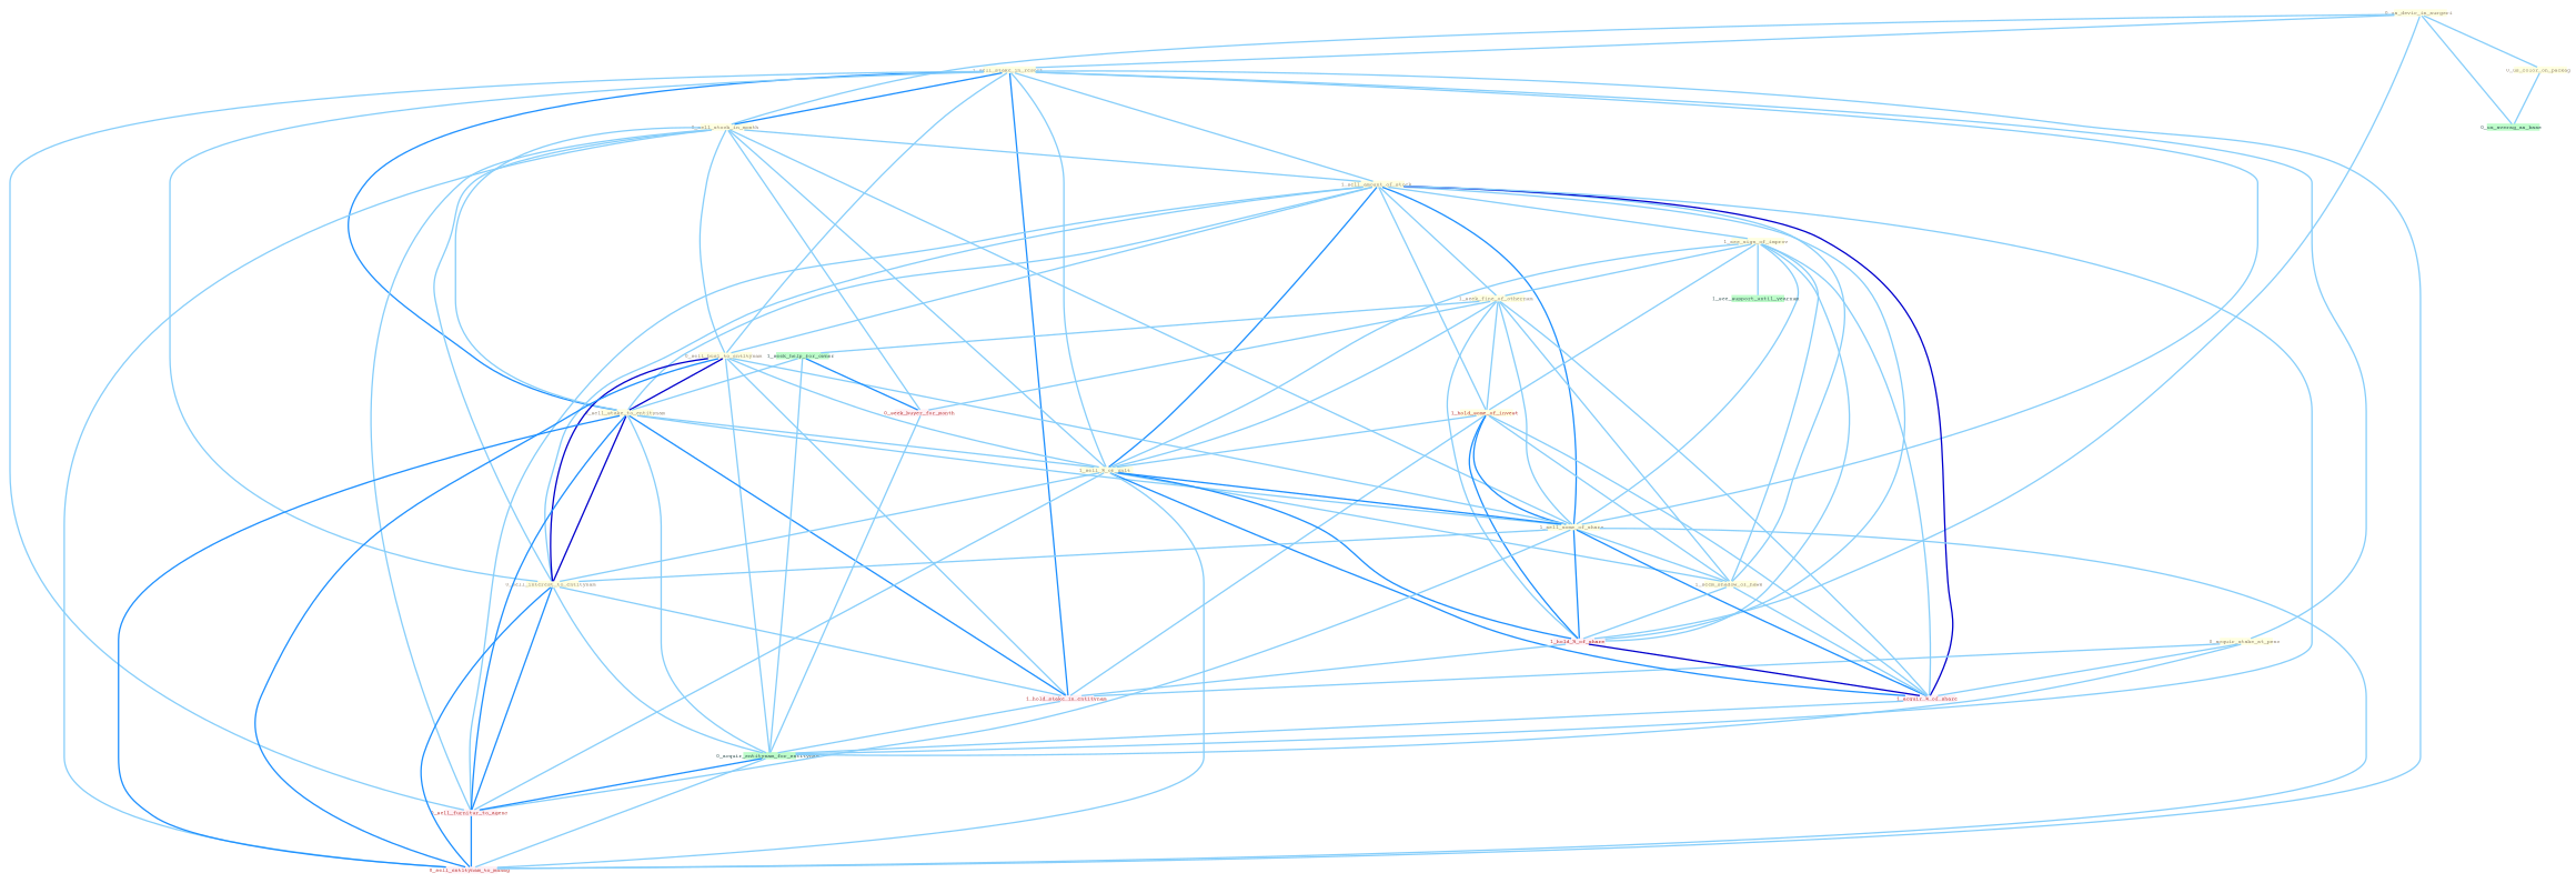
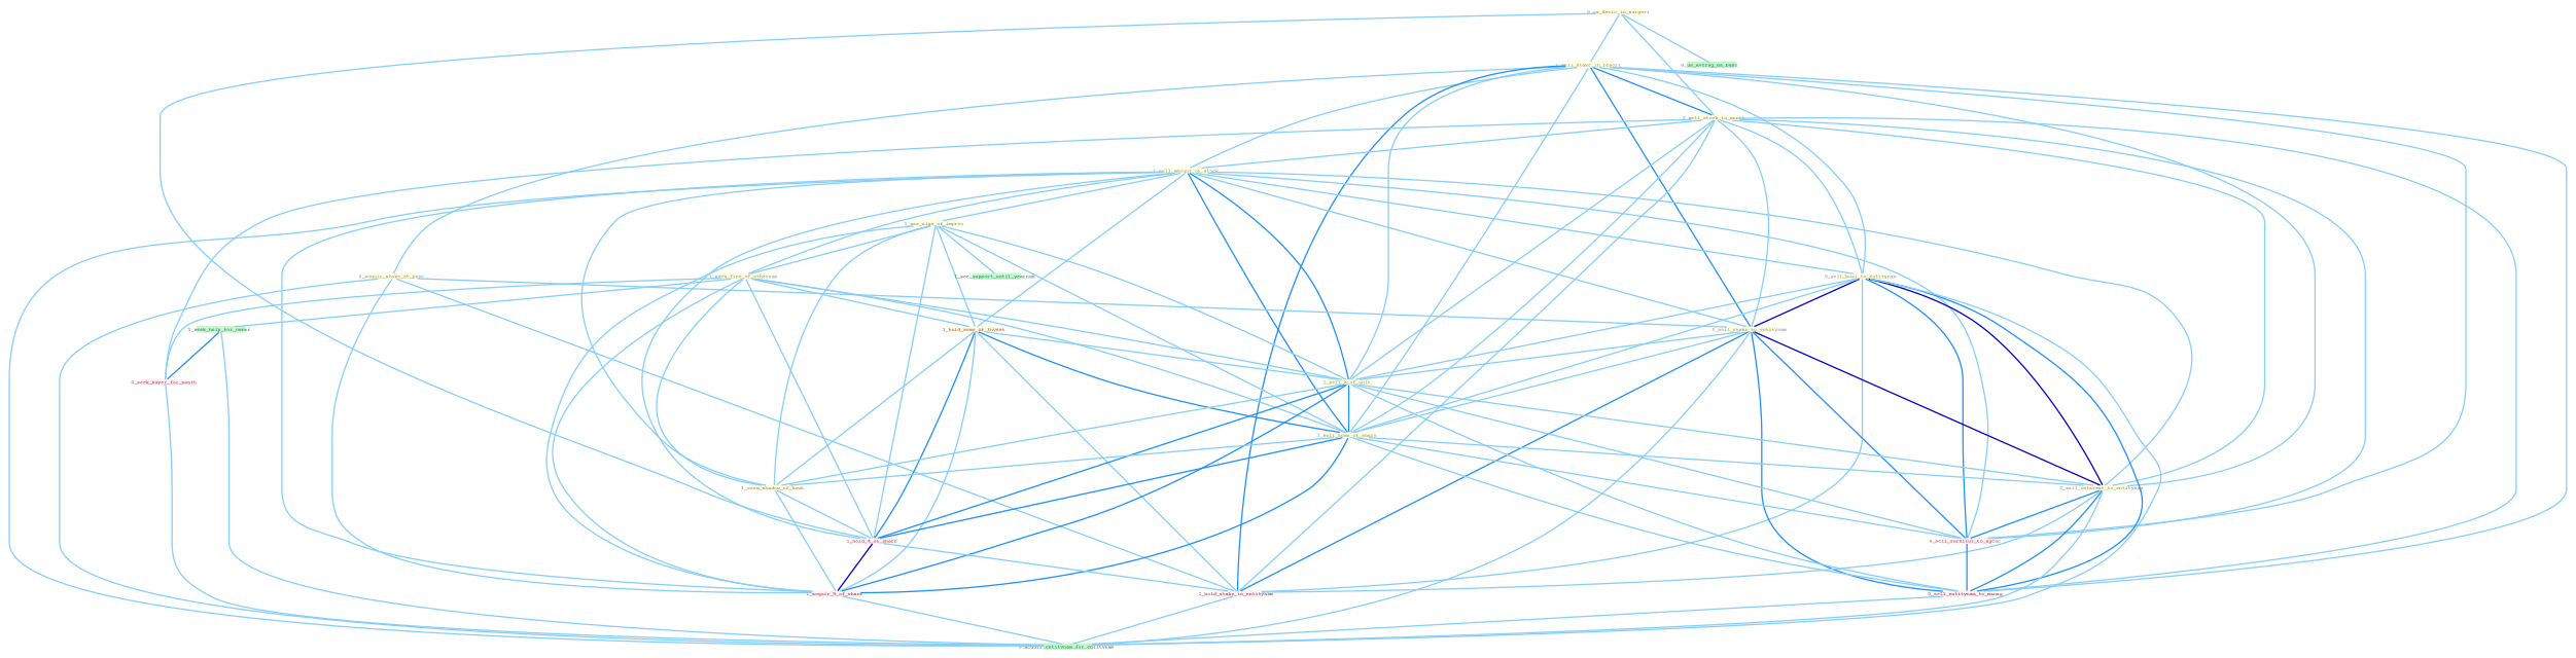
  graph {
    fontname="Courier Prime"
    node [color="#ffffe0" fixedsize=true fontcolor="#8b7d6b" fontname="Courier Prime" fontsize=4 shape=polygon style=filled]
    edge [color="#87cefa" fontname="Courier Prime" w=1]
    "0_us_devic_in_surgeri " [height=.06 width=.5]
    "1_sell_stake_in_resort " [height=.06 width=.5]
    "0_sell_stock_in_month " [height=.06 width=.5]
    "1_sell_amount_of_stock " [height=.06 width=.5]
    "1_see_sign_of_improv " [height=.06 width=.5]
-   "0_us_color_on_packag " [height=.06 width=.5]
    "1_seek_fine_of_othernum " [height=.06 width=.5]
    "0_acquir_stake_at_penc " [height=.06 width=.5]
    "1_hold_some_of_invest " [fontcolor="#b22222" height=.06 width=.5]
    "0_sell_busi_to_entitynam " [height=.06 width=.5]
    "0_sell_stake_to_entitynam " [height=.06 width=.5]
    "1_sell_%_of_unit " [height=.06 width=.5]
    "1_sell_some_of_share " [height=.06 width=.5]
    "1_seem_shadow_of_hawk " [height=.06 width=.5]
    "0_sell_interest_to_entitynam " [height=.06 width=.5]
    "1_hold_%_of_share " [color="#fff0f5" fontcolor="#b22222" height=.06 width=.5]
    "1_hold_stake_in_entitynam " [color="#fff0f5" fontcolor="#b22222" height=.06 width=.5]
    "0_seek_buyer_for_month " [color="#fff0f5" fontcolor="#b22222" height=.06 width=.5]
    "1_acquir_%_of_share " [color="#fff0f5" fontcolor="#b22222" height=.06 width=.5]
    "0_sell_furnitur_to_agenc " [color="#fff0f5" fontcolor="#b22222" height=.06 width=.5]
    "0_sell_entitynam_to_manag " [color="#fff0f5" fontcolor="#b22222" height=.06 width=.5]
    "0_us_averag_as_base " [color="#BDFCC9" fontcolor="#2f4f4f" height=.06 width=.5]
    "0_acquir_entitynam_for_entitynam " [color="#BDFCC9" fontcolor="#2f4f4f" height=.06 width=.5]
    "1_see_support_until_yearnum " [color="#BDFCC9" fontcolor="#2f4f4f" height=.06 width=.5]
    "1_seek_help_for_owner " [color="#BDFCC9" fontcolor="#2f4f4f" height=.06 width=.5]
    subgraph sub_1 {
      "0_us_devic_in_surgeri "
      "1_sell_stake_in_resort "
      "0_sell_stock_in_month "
      "1_sell_amount_of_stock "
      "1_see_sign_of_improv "
-     "0_us_color_on_packag "
      "1_seek_fine_of_othernum "
      "0_acquir_stake_at_penc "
      "1_hold_some_of_invest "
      "0_sell_busi_to_entitynam "
      "0_sell_stake_to_entitynam "
      "1_sell_%_of_unit "
      "1_sell_some_of_share "
      "1_seem_shadow_of_hawk "
      "0_sell_interest_to_entitynam "
    }
    subgraph sub_2 {
      "1_hold_%_of_share "
      "1_hold_stake_in_entitynam "
      "0_seek_buyer_for_month "
      "1_acquir_%_of_share "
      "0_sell_furnitur_to_agenc "
      "0_sell_entitynam_to_manag "
    }
    "0_us_devic_in_surgeri " -- "1_sell_stake_in_resort "
    "0_us_devic_in_surgeri " -- "0_sell_stock_in_month "
-   "0_us_devic_in_surgeri " -- "0_us_color_on_packag "
    "0_us_devic_in_surgeri " -- "1_hold_%_of_share "
    "0_us_devic_in_surgeri " -- "0_us_averag_as_base "
    "1_sell_stake_in_resort " -- "0_sell_stock_in_month " [color="#1e90ff" w=2]
    "1_sell_stake_in_resort " -- "1_sell_amount_of_stock "
    "1_sell_stake_in_resort " -- "0_acquir_stake_at_penc "
    "1_sell_stake_in_resort " -- "0_sell_busi_to_entitynam "
    "1_sell_stake_in_resort " -- "0_sell_stake_to_entitynam " [color="#1e90ff" w=2]
    "1_sell_stake_in_resort " -- "1_sell_%_of_unit "
    "1_sell_stake_in_resort " -- "1_sell_some_of_share "
    "1_sell_stake_in_resort " -- "0_sell_interest_to_entitynam "
    "1_sell_stake_in_resort " -- "1_hold_stake_in_entitynam " [color="#1e90ff" w=2]
    "1_sell_stake_in_resort " -- "0_sell_furnitur_to_agenc "
    "1_sell_stake_in_resort " -- "0_sell_entitynam_to_manag "
    "0_sell_stock_in_month " -- "1_sell_amount_of_stock "
    "0_sell_stock_in_month " -- "0_sell_busi_to_entitynam "
    "0_sell_stock_in_month " -- "0_sell_stake_to_entitynam "
    "0_sell_stock_in_month " -- "1_sell_%_of_unit "
    "0_sell_stock_in_month " -- "1_sell_some_of_share "
    "0_sell_stock_in_month " -- "0_sell_interest_to_entitynam "
+   "0_sell_stock_in_month " -- "1_hold_stake_in_entitynam "
    "0_sell_stock_in_month " -- "0_seek_buyer_for_month "
    "0_sell_stock_in_month " -- "0_sell_furnitur_to_agenc "
    "0_sell_stock_in_month " -- "0_sell_entitynam_to_manag "
    "1_sell_amount_of_stock " -- "1_see_sign_of_improv "
    "1_sell_amount_of_stock " -- "1_seek_fine_of_othernum "
    "1_sell_amount_of_stock " -- "1_hold_some_of_invest "
    "1_sell_amount_of_stock " -- "0_sell_busi_to_entitynam "
    "1_sell_amount_of_stock " -- "0_sell_stake_to_entitynam "
    "1_sell_amount_of_stock " -- "1_sell_%_of_unit " [color="#1e90ff" w=2]
    "1_sell_amount_of_stock " -- "1_sell_some_of_share " [color="#1e90ff" w=2]
    "1_sell_amount_of_stock " -- "1_seem_shadow_of_hawk "
    "1_sell_amount_of_stock " -- "0_sell_interest_to_entitynam "
    "1_sell_amount_of_stock " -- "1_hold_%_of_share "
-   "1_sell_amount_of_stock " -- "1_acquir_%_of_share " [color="#0000cd"]
+   "1_sell_amount_of_stock " -- "1_acquir_%_of_share "
    "1_sell_amount_of_stock " -- "0_sell_furnitur_to_agenc "
    "1_sell_amount_of_stock " -- "0_acquir_entitynam_for_entitynam "
    "1_see_sign_of_improv " -- "1_seek_fine_of_othernum "
    "1_see_sign_of_improv " -- "1_hold_some_of_invest "
    "1_see_sign_of_improv " -- "1_sell_%_of_unit "
    "1_see_sign_of_improv " -- "1_sell_some_of_share "
    "1_see_sign_of_improv " -- "1_seem_shadow_of_hawk "
    "1_see_sign_of_improv " -- "1_hold_%_of_share "
    "1_see_sign_of_improv " -- "1_acquir_%_of_share "
    "1_see_sign_of_improv " -- "1_see_support_until_yearnum "
-   "0_us_color_on_packag " -- "0_us_averag_as_base "
    "1_seek_fine_of_othernum " -- "1_hold_some_of_invest "
    "1_seek_fine_of_othernum " -- "1_sell_%_of_unit "
    "1_seek_fine_of_othernum " -- "1_sell_some_of_share "
    "1_seek_fine_of_othernum " -- "1_seem_shadow_of_hawk "
    "1_seek_fine_of_othernum " -- "1_hold_%_of_share "
    "1_seek_fine_of_othernum " -- "0_seek_buyer_for_month "
    "1_seek_fine_of_othernum " -- "1_acquir_%_of_share "
    "1_seek_fine_of_othernum " -- "1_seek_help_for_owner "
-   "1_seek_help_for_owner " -- "0_sell_stake_to_entitynam "
+   "0_acquir_stake_at_penc " -- "0_sell_stake_to_entitynam "
    "0_acquir_stake_at_penc " -- "1_hold_stake_in_entitynam "
    "0_acquir_stake_at_penc " -- "1_acquir_%_of_share "
    "0_acquir_stake_at_penc " -- "0_acquir_entitynam_for_entitynam "
    "1_hold_some_of_invest " -- "1_sell_%_of_unit "
    "1_hold_some_of_invest " -- "1_sell_some_of_share " [color="#1e90ff" w=2]
    "1_hold_some_of_invest " -- "1_seem_shadow_of_hawk "
    "1_hold_some_of_invest " -- "1_hold_%_of_share " [color="#1e90ff" w=2]
    "1_hold_some_of_invest " -- "1_hold_stake_in_entitynam "
    "1_hold_some_of_invest " -- "1_acquir_%_of_share "
    "0_sell_busi_to_entitynam " -- "0_sell_stake_to_entitynam " [color="#0000cd" w=3]
    "0_sell_busi_to_entitynam " -- "1_sell_%_of_unit "
    "0_sell_busi_to_entitynam " -- "1_sell_some_of_share "
    "0_sell_busi_to_entitynam " -- "0_sell_interest_to_entitynam " [color="#0000cd" w=3]
    "0_sell_busi_to_entitynam " -- "1_hold_stake_in_entitynam "
-   "0_acquir_entitynam_for_entitynam " -- "0_sell_furnitur_to_agenc " [color="#1e90ff" w=2]
+   "0_sell_busi_to_entitynam " -- "0_sell_furnitur_to_agenc " [color="#1e90ff" w=2]
    "0_sell_busi_to_entitynam " -- "0_sell_entitynam_to_manag " [color="#1e90ff" w=2]
    "0_sell_busi_to_entitynam " -- "0_acquir_entitynam_for_entitynam "
    "0_sell_stake_to_entitynam " -- "1_sell_%_of_unit "
    "0_sell_stake_to_entitynam " -- "1_sell_some_of_share "
    "0_sell_stake_to_entitynam " -- "0_sell_interest_to_entitynam " [color="#0000cd" w=3]
    "0_sell_stake_to_entitynam " -- "1_hold_stake_in_entitynam " [color="#1e90ff" w=2]
    "0_sell_stake_to_entitynam " -- "0_sell_furnitur_to_agenc " [color="#1e90ff" w=2]
    "0_sell_stake_to_entitynam " -- "0_sell_entitynam_to_manag " [color="#1e90ff" w=2]
    "0_sell_stake_to_entitynam " -- "0_acquir_entitynam_for_entitynam "
    "1_sell_%_of_unit " -- "1_sell_some_of_share " [color="#1e90ff" w=2]
    "1_sell_%_of_unit " -- "1_seem_shadow_of_hawk "
    "1_sell_%_of_unit " -- "0_sell_interest_to_entitynam "
    "1_sell_%_of_unit " -- "1_hold_%_of_share " [color="#1e90ff" w=2]
    "1_sell_%_of_unit " -- "1_acquir_%_of_share " [color="#1e90ff" w=2]
    "1_sell_%_of_unit " -- "0_sell_furnitur_to_agenc "
    "1_sell_%_of_unit " -- "0_sell_entitynam_to_manag "
    "1_sell_some_of_share " -- "1_seem_shadow_of_hawk "
    "1_sell_some_of_share " -- "0_sell_interest_to_entitynam "
    "1_sell_some_of_share " -- "1_hold_%_of_share " [color="#1e90ff" w=2]
    "1_sell_some_of_share " -- "1_acquir_%_of_share " [color="#1e90ff" w=2]
    "1_sell_some_of_share " -- "0_sell_furnitur_to_agenc "
    "1_sell_some_of_share " -- "0_sell_entitynam_to_manag "
    "1_seem_shadow_of_hawk " -- "1_hold_%_of_share "
    "1_seem_shadow_of_hawk " -- "1_acquir_%_of_share "
    "0_sell_interest_to_entitynam " -- "1_hold_stake_in_entitynam "
    "0_sell_interest_to_entitynam " -- "0_sell_furnitur_to_agenc " [color="#1e90ff" w=2]
    "0_sell_interest_to_entitynam " -- "0_sell_entitynam_to_manag " [color="#1e90ff" w=2]
    "0_sell_interest_to_entitynam " -- "0_acquir_entitynam_for_entitynam "
    "1_hold_%_of_share " -- "1_hold_stake_in_entitynam "
    "1_hold_%_of_share " -- "1_acquir_%_of_share " [color="#0000cd" w=3]
    "1_hold_stake_in_entitynam " -- "0_acquir_entitynam_for_entitynam "
    "0_seek_buyer_for_month " -- "0_acquir_entitynam_for_entitynam "
    "1_acquir_%_of_share " -- "0_acquir_entitynam_for_entitynam "
    "0_sell_furnitur_to_agenc " -- "0_sell_entitynam_to_manag " [color="#1e90ff" w=2]
    "0_sell_entitynam_to_manag " -- "0_acquir_entitynam_for_entitynam "
    "1_seek_help_for_owner " -- "0_seek_buyer_for_month " [color="#1e90ff" w=2]
    "1_seek_help_for_owner " -- "0_acquir_entitynam_for_entitynam "
  }
